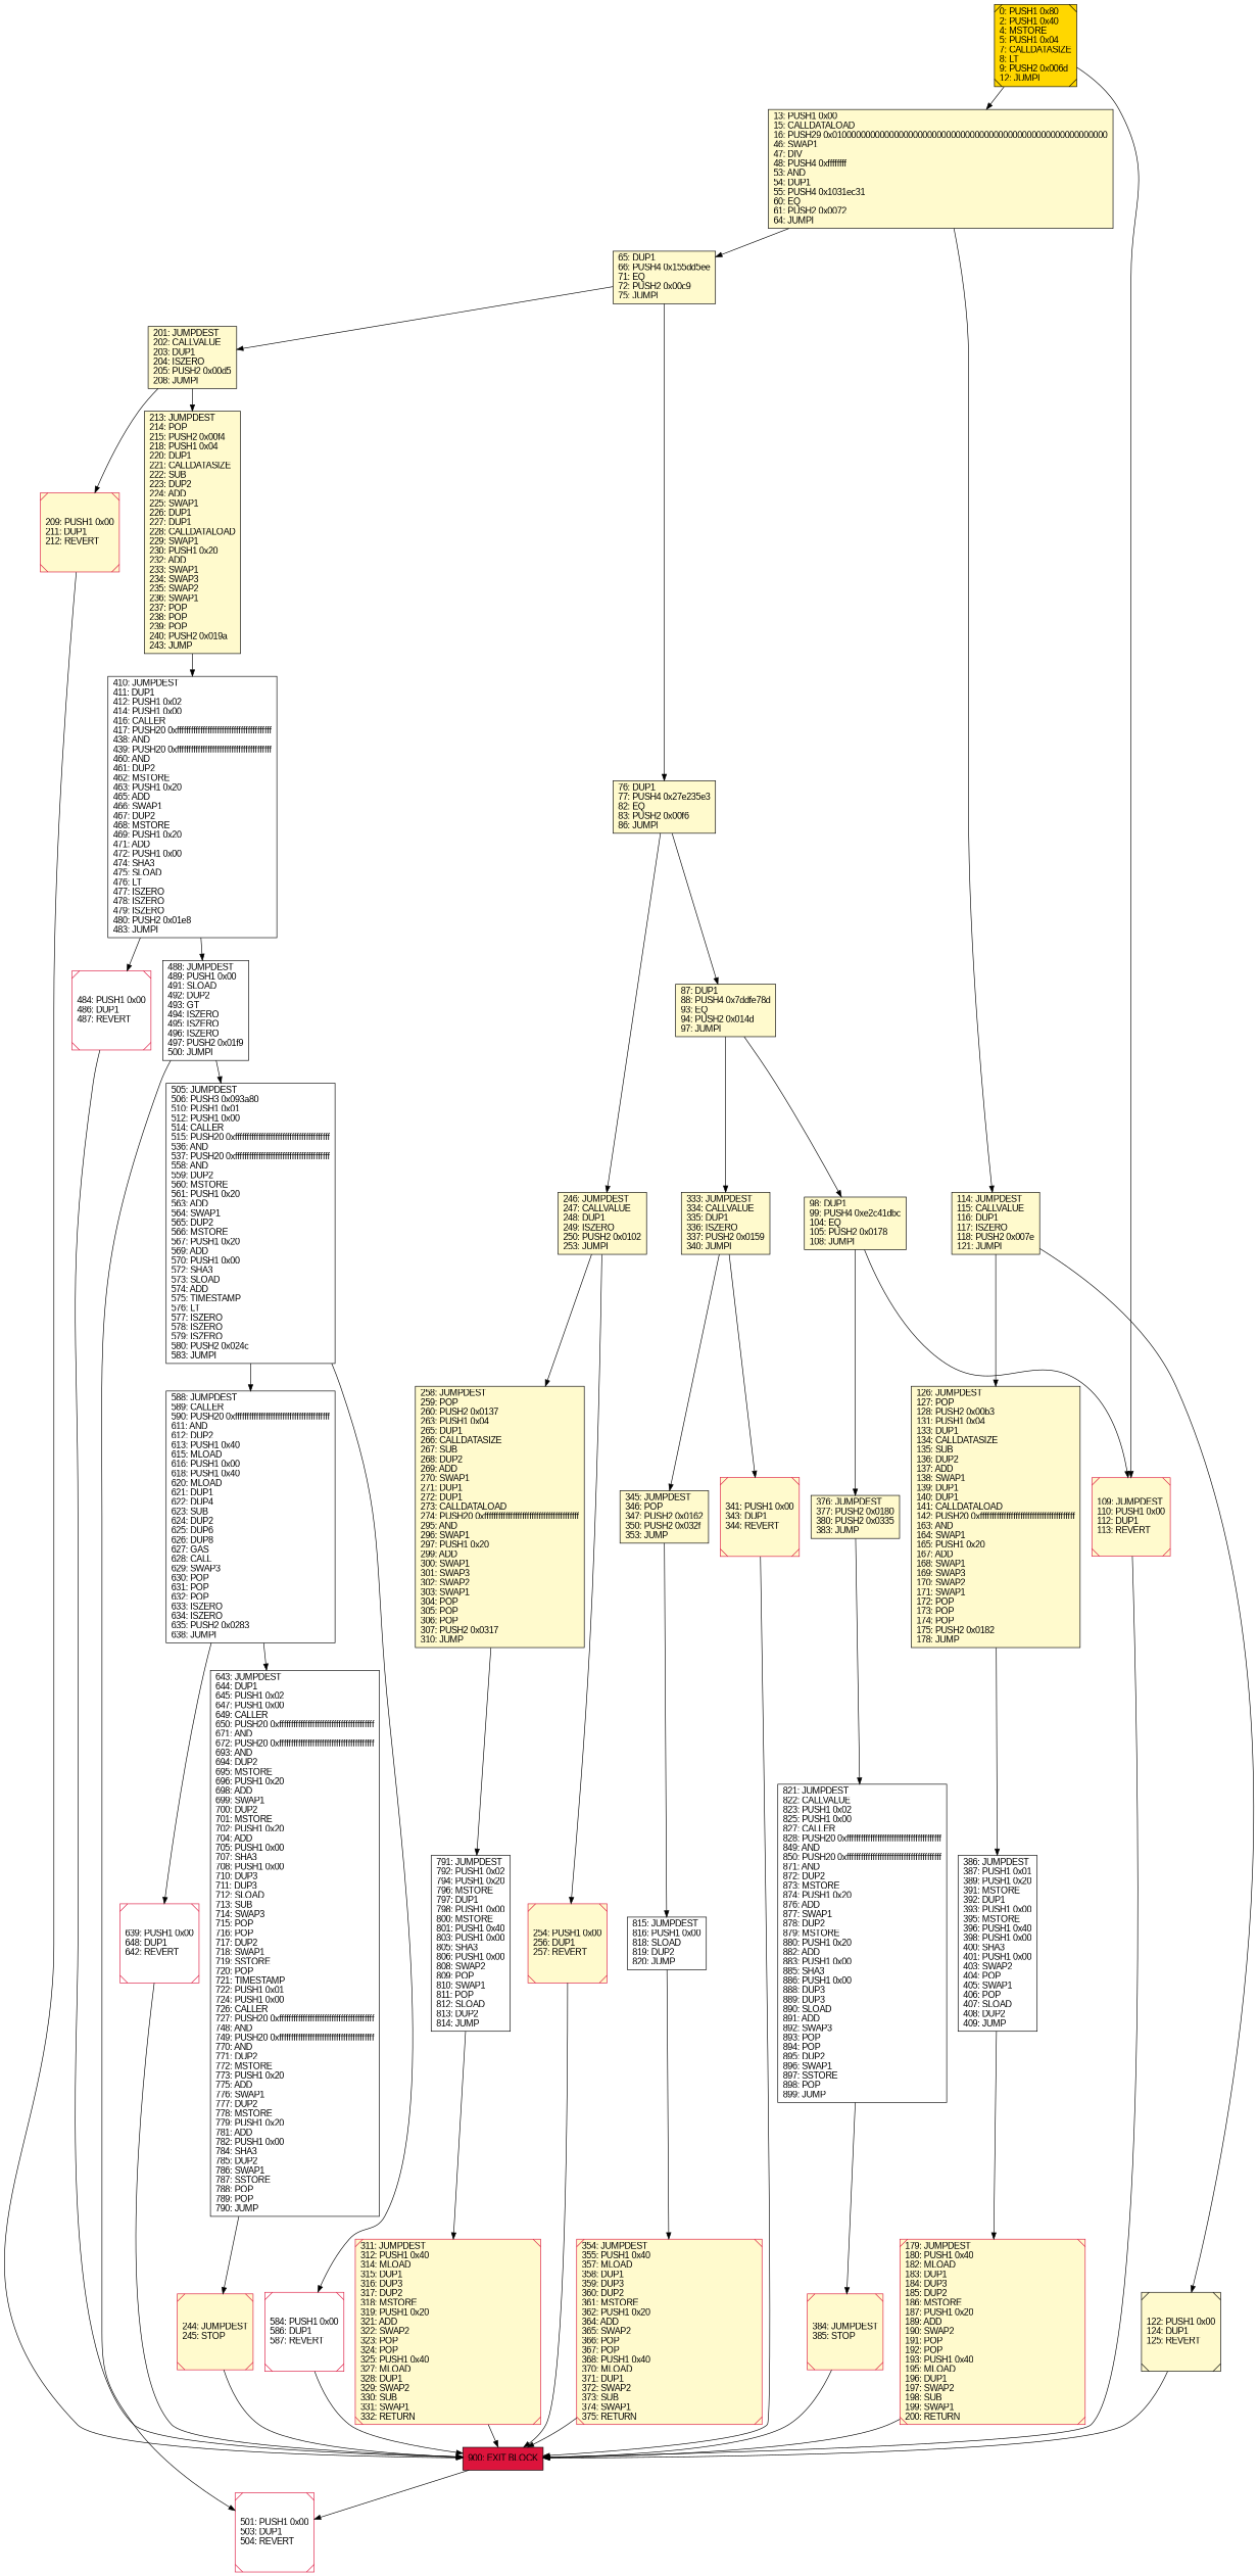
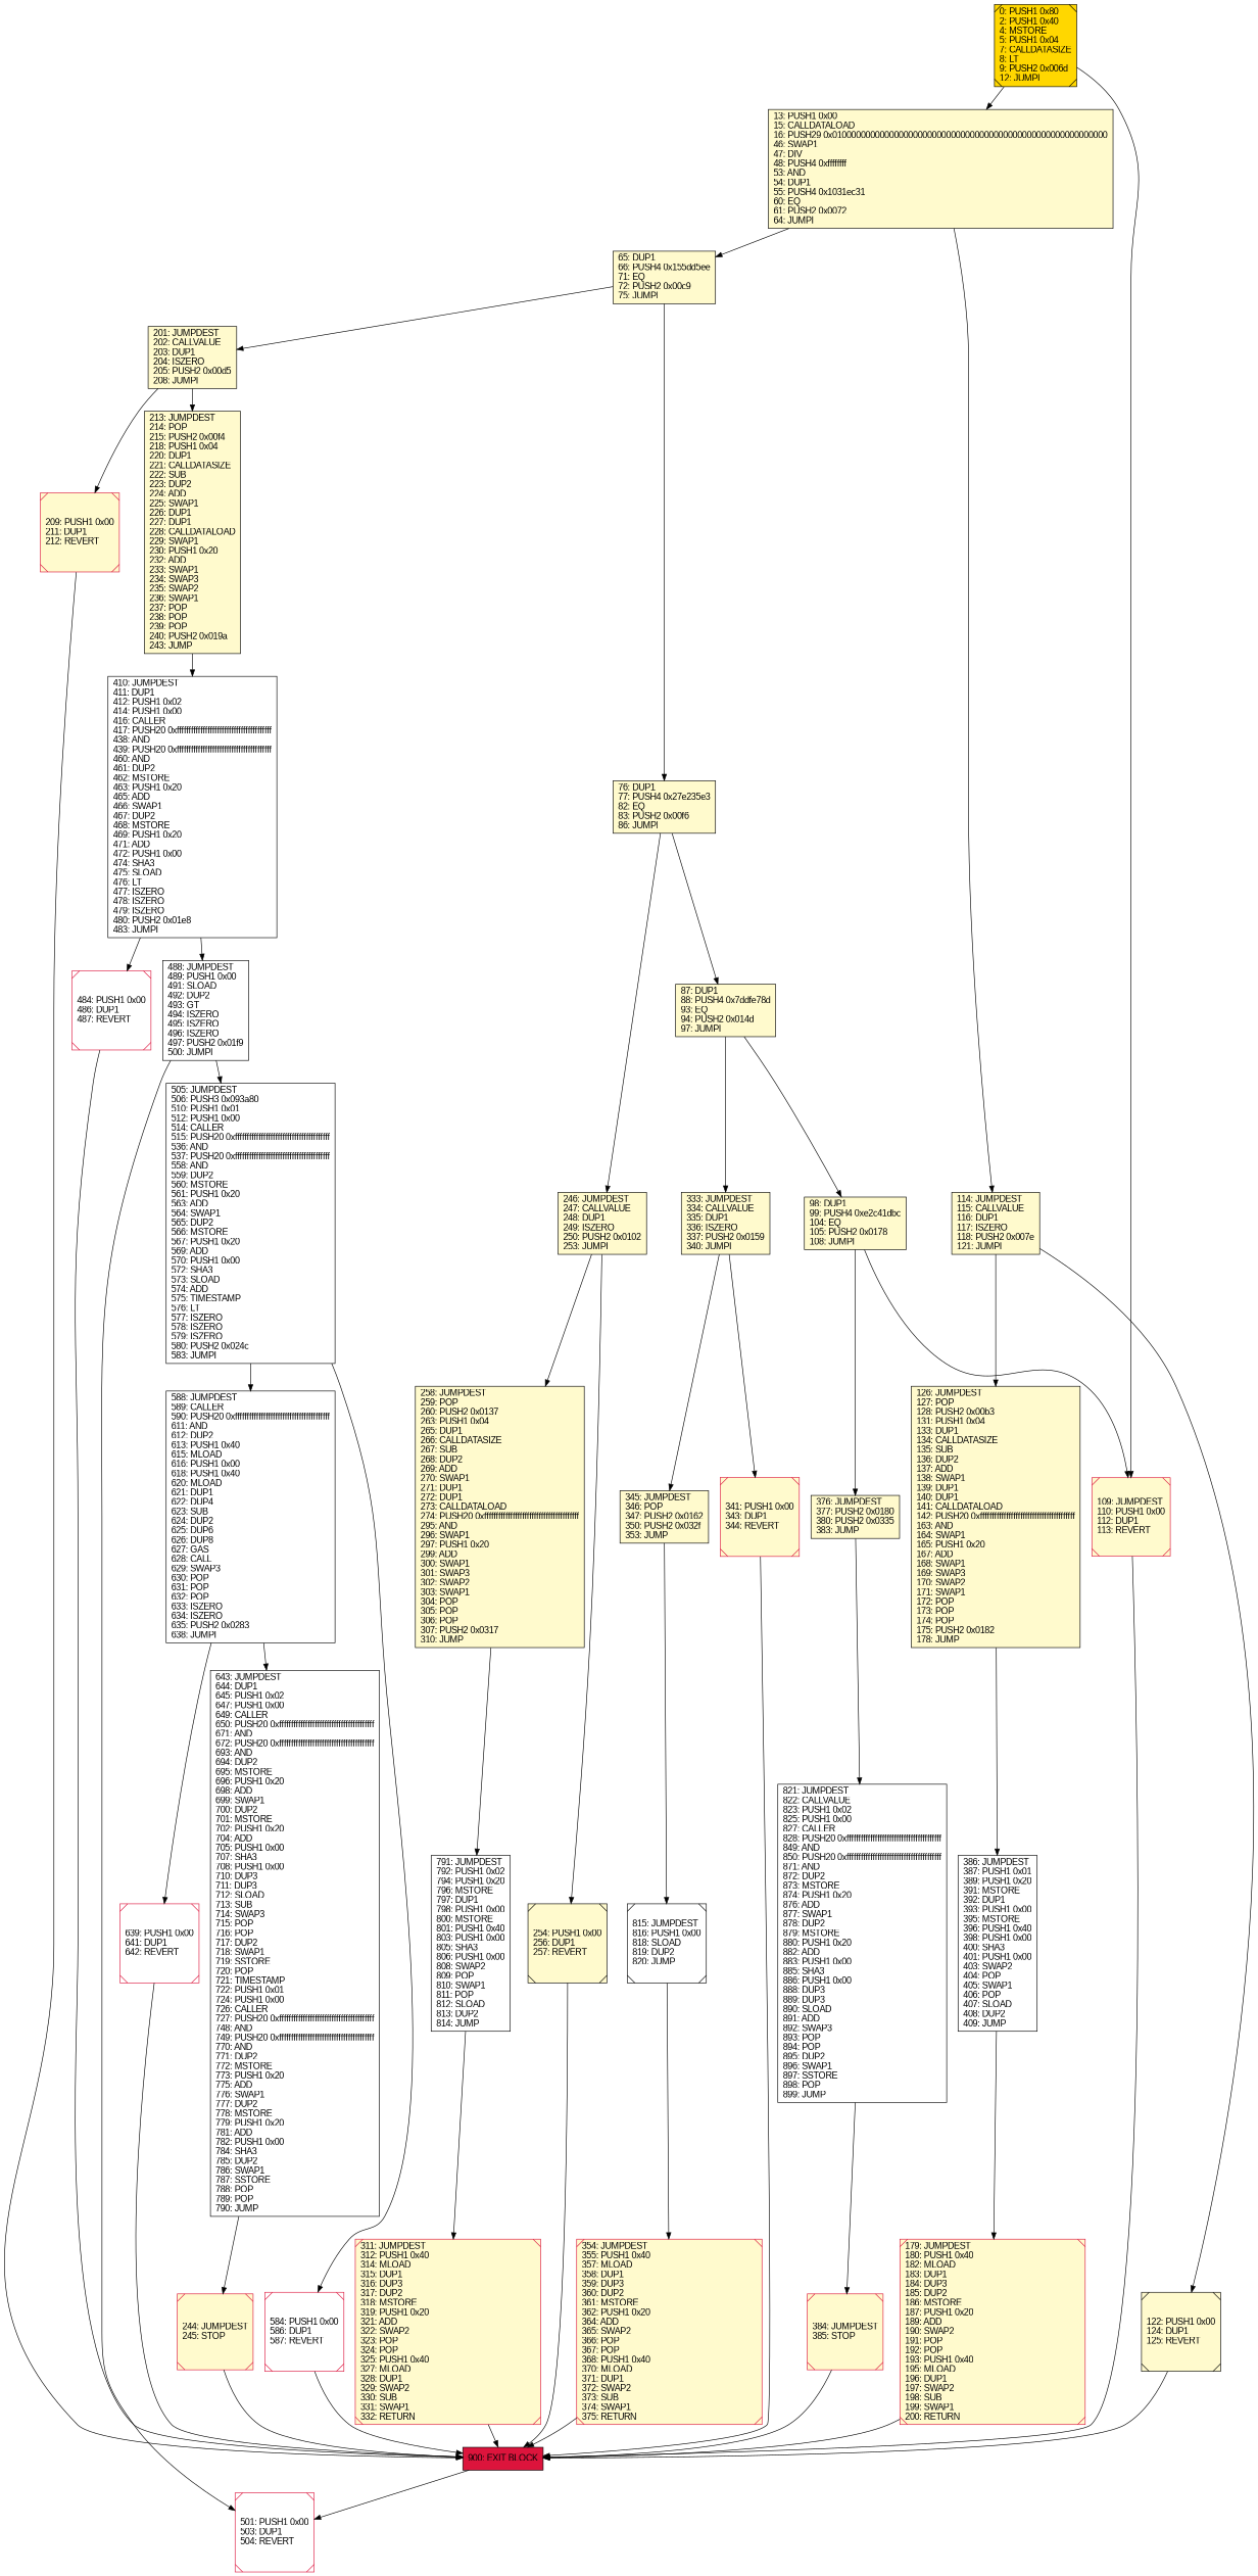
  digraph {
    rankdir=UD
    node [color=black fillcolor=lemonchiffon fontcolor=black fontname=arial shape=box style=filled]
    n1 [color=crimson label="179: JUMPDEST\l180: PUSH1 0x40\l182: MLOAD\l183: DUP1\l184: DUP3\l185: DUP2\l186: MSTORE\l187: PUSH1 0x20\l189: ADD\l190: SWAP2\l191: POP\l192: POP\l193: PUSH1 0x40\l195: MLOAD\l196: DUP1\l197: SWAP2\l198: SUB\l199: SWAP1\l200: RETURN\l" shape=Msquare]
    n2 [fillcolor=crimson label="900: EXIT BLOCK\l"]
    n3 [color=crimson fillcolor=white label="501: PUSH1 0x00\l503: DUP1\l504: REVERT\l" shape=Msquare]
    n4 [fillcolor=white label="643: JUMPDEST\l644: DUP1\l645: PUSH1 0x02\l647: PUSH1 0x00\l649: CALLER\l650: PUSH20 0xffffffffffffffffffffffffffffffffffffffff\l671: AND\l672: PUSH20 0xffffffffffffffffffffffffffffffffffffffff\l693: AND\l694: DUP2\l695: MSTORE\l696: PUSH1 0x20\l698: ADD\l699: SWAP1\l700: DUP2\l701: MSTORE\l702: PUSH1 0x20\l704: ADD\l705: PUSH1 0x00\l707: SHA3\l708: PUSH1 0x00\l710: DUP3\l711: DUP3\l712: SLOAD\l713: SUB\l714: SWAP3\l715: POP\l716: POP\l717: DUP2\l718: SWAP1\l719: SSTORE\l720: POP\l721: TIMESTAMP\l722: PUSH1 0x01\l724: PUSH1 0x00\l726: CALLER\l727: PUSH20 0xffffffffffffffffffffffffffffffffffffffff\l748: AND\l749: PUSH20 0xffffffffffffffffffffffffffffffffffffffff\l770: AND\l771: DUP2\l772: MSTORE\l773: PUSH1 0x20\l775: ADD\l776: SWAP1\l777: DUP2\l778: MSTORE\l779: PUSH1 0x20\l781: ADD\l782: PUSH1 0x00\l784: SHA3\l785: DUP2\l786: SWAP1\l787: SSTORE\l788: POP\l789: POP\l790: JUMP\l"]
    n5 [color=crimson label="244: JUMPDEST\l245: STOP\l" shape=Msquare]
    n6 [color=crimson label="311: JUMPDEST\l312: PUSH1 0x40\l314: MLOAD\l315: DUP1\l316: DUP3\l317: DUP2\l318: MSTORE\l319: PUSH1 0x20\l321: ADD\l322: SWAP2\l323: POP\l324: POP\l325: PUSH1 0x40\l327: MLOAD\l328: DUP1\l329: SWAP2\l330: SUB\l331: SWAP1\l332: RETURN\l" shape=Msquare]
    n7 [color=crimson fillcolor=white label="484: PUSH1 0x00\l486: DUP1\l487: REVERT\l" shape=Msquare]
    n8 [fillcolor=white label="791: JUMPDEST\l792: PUSH1 0x02\l794: PUSH1 0x20\l796: MSTORE\l797: DUP1\l798: PUSH1 0x00\l800: MSTORE\l801: PUSH1 0x40\l803: PUSH1 0x00\l805: SHA3\l806: PUSH1 0x00\l808: SWAP2\l809: POP\l810: SWAP1\l811: POP\l812: SLOAD\l813: DUP2\l814: JUMP\l"]
    n9 [fillcolor=white label="588: JUMPDEST\l589: CALLER\l590: PUSH20 0xffffffffffffffffffffffffffffffffffffffff\l611: AND\l612: DUP2\l613: PUSH1 0x40\l615: MLOAD\l616: PUSH1 0x00\l618: PUSH1 0x40\l620: MLOAD\l621: DUP1\l622: DUP4\l623: SUB\l624: DUP2\l625: DUP6\l626: DUP8\l627: GAS\l628: CALL\l629: SWAP3\l630: POP\l631: POP\l632: POP\l633: ISZERO\l634: ISZERO\l635: PUSH2 0x0283\l638: JUMPI\l"]
-   n10 [color=crimson fillcolor=white label="639: PUSH1 0x00\l648: DUP1\l642: REVERT\l" shape=Msquare]
+   n10 [color=crimson fillcolor=white label="639: PUSH1 0x00\l641: DUP1\l642: REVERT\l" shape=Msquare]
    n11 [color=crimson label="354: JUMPDEST\l355: PUSH1 0x40\l357: MLOAD\l358: DUP1\l359: DUP3\l360: DUP2\l361: MSTORE\l362: PUSH1 0x20\l364: ADD\l365: SWAP2\l366: POP\l367: POP\l368: PUSH1 0x40\l370: MLOAD\l371: DUP1\l372: SWAP2\l373: SUB\l374: SWAP1\l375: RETURN\l" shape=Msquare]
    n12 [label="376: JUMPDEST\l377: PUSH2 0x0180\l380: PUSH2 0x0335\l383: JUMP\l"]
    n13 [fillcolor=white label="821: JUMPDEST\l822: CALLVALUE\l823: PUSH1 0x02\l825: PUSH1 0x00\l827: CALLER\l828: PUSH20 0xffffffffffffffffffffffffffffffffffffffff\l849: AND\l850: PUSH20 0xffffffffffffffffffffffffffffffffffffffff\l871: AND\l872: DUP2\l873: MSTORE\l874: PUSH1 0x20\l876: ADD\l877: SWAP1\l878: DUP2\l879: MSTORE\l880: PUSH1 0x20\l882: ADD\l883: PUSH1 0x00\l885: SHA3\l886: PUSH1 0x00\l888: DUP3\l889: DUP3\l890: SLOAD\l891: ADD\l892: SWAP3\l893: POP\l894: POP\l895: DUP2\l896: SWAP1\l897: SSTORE\l898: POP\l899: JUMP\l"]
    n14 [color=crimson label="384: JUMPDEST\l385: STOP\l" shape=Msquare]
    n15 [label="76: DUP1\l77: PUSH4 0x27e235e3\l82: EQ\l83: PUSH2 0x00f6\l86: JUMPI\l"]
    n16 [label="246: JUMPDEST\l247: CALLVALUE\l248: DUP1\l249: ISZERO\l250: PUSH2 0x0102\l253: JUMPI\l"]
    n17 [label="87: DUP1\l88: PUSH4 0x7ddfe78d\l93: EQ\l94: PUSH2 0x014d\l97: JUMPI\l"]
-   n18 [color=crimson label="254: PUSH1 0x00\l256: DUP1\l257: REVERT\l" shape=Msquare]
+   n18 [label="254: PUSH1 0x00\l256: DUP1\l257: REVERT\l" shape=Msquare]
    n19 [label="258: JUMPDEST\l259: POP\l260: PUSH2 0x0137\l263: PUSH1 0x04\l265: DUP1\l266: CALLDATASIZE\l267: SUB\l268: DUP2\l269: ADD\l270: SWAP1\l271: DUP1\l272: DUP1\l273: CALLDATALOAD\l274: PUSH20 0xffffffffffffffffffffffffffffffffffffffff\l295: AND\l296: SWAP1\l297: PUSH1 0x20\l299: ADD\l300: SWAP1\l301: SWAP3\l302: SWAP2\l303: SWAP1\l304: POP\l305: POP\l306: POP\l307: PUSH2 0x0317\l310: JUMP\l"]
    n20 [label="98: DUP1\l99: PUSH4 0xe2c41dbc\l104: EQ\l105: PUSH2 0x0178\l108: JUMPI\l"]
    n21 [label="333: JUMPDEST\l334: CALLVALUE\l335: DUP1\l336: ISZERO\l337: PUSH2 0x0159\l340: JUMPI\l"]
    n22 [label="126: JUMPDEST\l127: POP\l128: PUSH2 0x00b3\l131: PUSH1 0x04\l133: DUP1\l134: CALLDATASIZE\l135: SUB\l136: DUP2\l137: ADD\l138: SWAP1\l139: DUP1\l140: DUP1\l141: CALLDATALOAD\l142: PUSH20 0xffffffffffffffffffffffffffffffffffffffff\l163: AND\l164: SWAP1\l165: PUSH1 0x20\l167: ADD\l168: SWAP1\l169: SWAP3\l170: SWAP2\l171: SWAP1\l172: POP\l173: POP\l174: POP\l175: PUSH2 0x0182\l178: JUMP\l"]
    n23 [fillcolor=white label="386: JUMPDEST\l387: PUSH1 0x01\l389: PUSH1 0x20\l391: MSTORE\l392: DUP1\l393: PUSH1 0x00\l395: MSTORE\l396: PUSH1 0x40\l398: PUSH1 0x00\l400: SHA3\l401: PUSH1 0x00\l403: SWAP2\l404: POP\l405: SWAP1\l406: POP\l407: SLOAD\l408: DUP2\l409: JUMP\l"]
    n24 [label="345: JUMPDEST\l346: POP\l347: PUSH2 0x0162\l350: PUSH2 0x032f\l353: JUMP\l"]
-   n25 [fillcolor=white label="815: JUMPDEST\l816: PUSH1 0x00\l818: SLOAD\l819: DUP2\l820: JUMP\l"]
+   n25 [fillcolor=white label="815: JUMPDEST\l816: PUSH1 0x00\l818: SLOAD\l819: DUP2\l820: JUMP\l" shape=Msquare]
    n26 [label="13: PUSH1 0x00\l15: CALLDATALOAD\l16: PUSH29 0x0100000000000000000000000000000000000000000000000000000000\l46: SWAP1\l47: DIV\l48: PUSH4 0xffffffff\l53: AND\l54: DUP1\l55: PUSH4 0x1031ec31\l60: EQ\l61: PUSH2 0x0072\l64: JUMPI\l"]
    n27 [label="65: DUP1\l66: PUSH4 0x155dd5ee\l71: EQ\l72: PUSH2 0x00c9\l75: JUMPI\l"]
    n28 [label="114: JUMPDEST\l115: CALLVALUE\l116: DUP1\l117: ISZERO\l118: PUSH2 0x007e\l121: JUMPI\l"]
    n29 [label="201: JUMPDEST\l202: CALLVALUE\l203: DUP1\l204: ISZERO\l205: PUSH2 0x00d5\l208: JUMPI\l"]
    n30 [label="122: PUSH1 0x00\l124: DUP1\l125: REVERT\l" shape=Msquare]
    n31 [label="213: JUMPDEST\l214: POP\l215: PUSH2 0x00f4\l218: PUSH1 0x04\l220: DUP1\l221: CALLDATASIZE\l222: SUB\l223: DUP2\l224: ADD\l225: SWAP1\l226: DUP1\l227: DUP1\l228: CALLDATALOAD\l229: SWAP1\l230: PUSH1 0x20\l232: ADD\l233: SWAP1\l234: SWAP3\l235: SWAP2\l236: SWAP1\l237: POP\l238: POP\l239: POP\l240: PUSH2 0x019a\l243: JUMP\l"]
    n32 [color=crimson label="209: PUSH1 0x00\l211: DUP1\l212: REVERT\l" shape=Msquare]
    n33 [fillcolor=white label="410: JUMPDEST\l411: DUP1\l412: PUSH1 0x02\l414: PUSH1 0x00\l416: CALLER\l417: PUSH20 0xffffffffffffffffffffffffffffffffffffffff\l438: AND\l439: PUSH20 0xffffffffffffffffffffffffffffffffffffffff\l460: AND\l461: DUP2\l462: MSTORE\l463: PUSH1 0x20\l465: ADD\l466: SWAP1\l467: DUP2\l468: MSTORE\l469: PUSH1 0x20\l471: ADD\l472: PUSH1 0x00\l474: SHA3\l475: SLOAD\l476: LT\l477: ISZERO\l478: ISZERO\l479: ISZERO\l480: PUSH2 0x01e8\l483: JUMPI\l"]
    n34 [fillcolor=white label="488: JUMPDEST\l489: PUSH1 0x00\l491: SLOAD\l492: DUP2\l493: GT\l494: ISZERO\l495: ISZERO\l496: ISZERO\l497: PUSH2 0x01f9\l500: JUMPI\l"]
    n35 [fillcolor=white label="505: JUMPDEST\l506: PUSH3 0x093a80\l510: PUSH1 0x01\l512: PUSH1 0x00\l514: CALLER\l515: PUSH20 0xffffffffffffffffffffffffffffffffffffffff\l536: AND\l537: PUSH20 0xffffffffffffffffffffffffffffffffffffffff\l558: AND\l559: DUP2\l560: MSTORE\l561: PUSH1 0x20\l563: ADD\l564: SWAP1\l565: DUP2\l566: MSTORE\l567: PUSH1 0x20\l569: ADD\l570: PUSH1 0x00\l572: SHA3\l573: SLOAD\l574: ADD\l575: TIMESTAMP\l576: LT\l577: ISZERO\l578: ISZERO\l579: ISZERO\l580: PUSH2 0x024c\l583: JUMPI\l"]
    n36 [color=crimson fillcolor=white label="584: PUSH1 0x00\l586: DUP1\l587: REVERT\l" shape=Msquare]
    n37 [color=crimson label="109: JUMPDEST\l110: PUSH1 0x00\l112: DUP1\l113: REVERT\l" shape=Msquare]
    n38 [fillcolor=gold label="0: PUSH1 0x80\l2: PUSH1 0x40\l4: MSTORE\l5: PUSH1 0x04\l7: CALLDATASIZE\l8: LT\l9: PUSH2 0x006d\l12: JUMPI\l" shape=Msquare]
    n39 [color=crimson label="341: PUSH1 0x00\l343: DUP1\l344: REVERT\l" shape=Msquare]
    n1 -> n2
    n2 -> n3
    n4 -> n5
    n5 -> n2
    n6 -> n2
    n7 -> n2
    n8 -> n6
    n9 -> n4
    n9 -> n10
    n10 -> n2
    n11 -> n2
    n12 -> n13
    n13 -> n14
    n14 -> n2
    n15 -> n16
    n15 -> n17
    n16 -> n18
    n16 -> n19
    n17 -> n20
    n17 -> n21
    n18 -> n2
    n19 -> n8
    n20 -> n12
    n20 -> n37
    n21 -> n24
    n21 -> n39
    n22 -> n23
    n23 -> n1
    n24 -> n25
    n25 -> n11
    n26 -> n27
    n26 -> n28
    n27 -> n15
    n27 -> n29
    n28 -> n22
    n28 -> n30
    n29 -> n31
    n29 -> n32
    n30 -> n2
    n31 -> n33
    n32 -> n2
    n33 -> n7
    n33 -> n34
    n34 -> n3
    n34 -> n35
    n35 -> n9
    n35 -> n36
    n36 -> n2
    n37 -> n2
    n38 -> n26
    n38 -> n37
    n39 -> n2
  }
